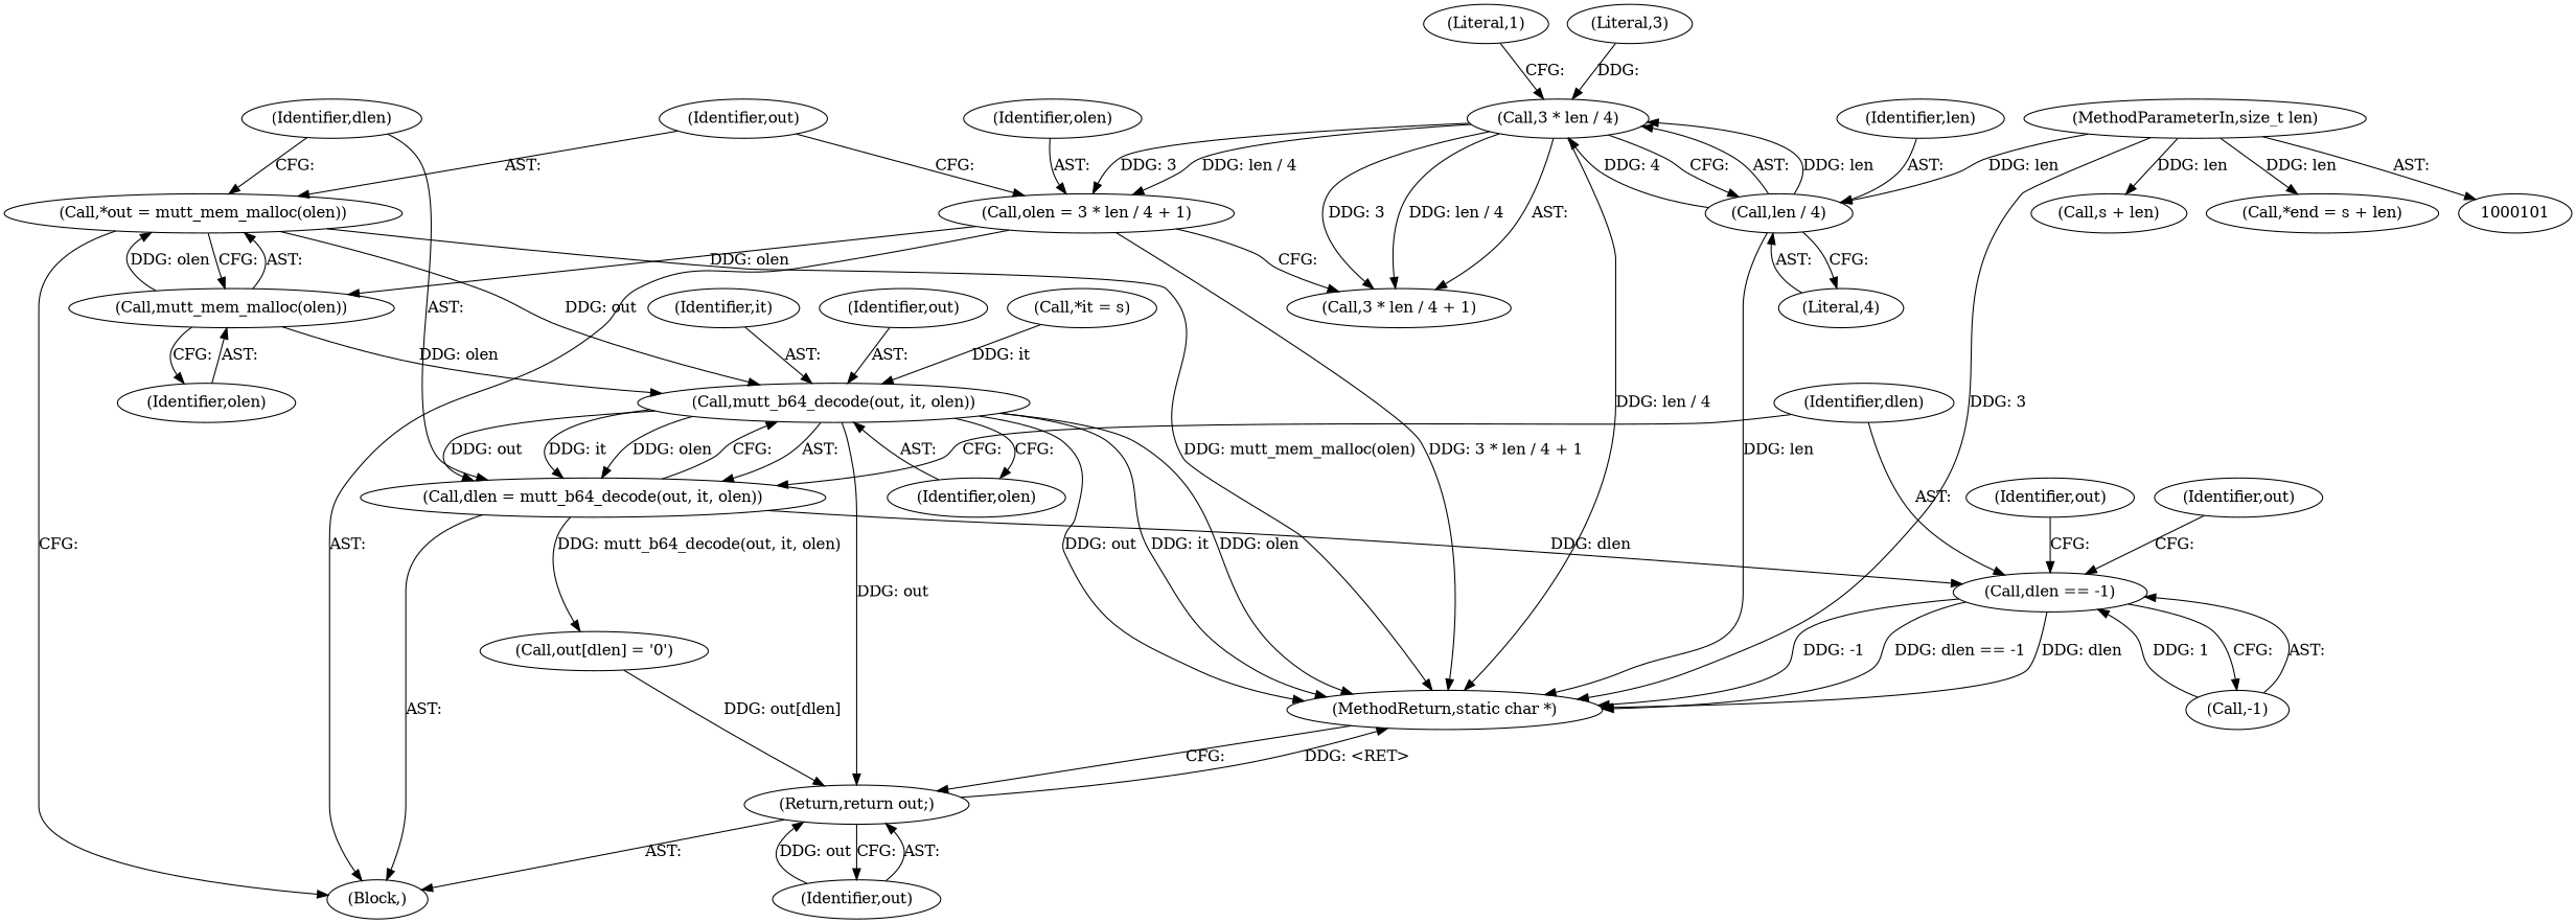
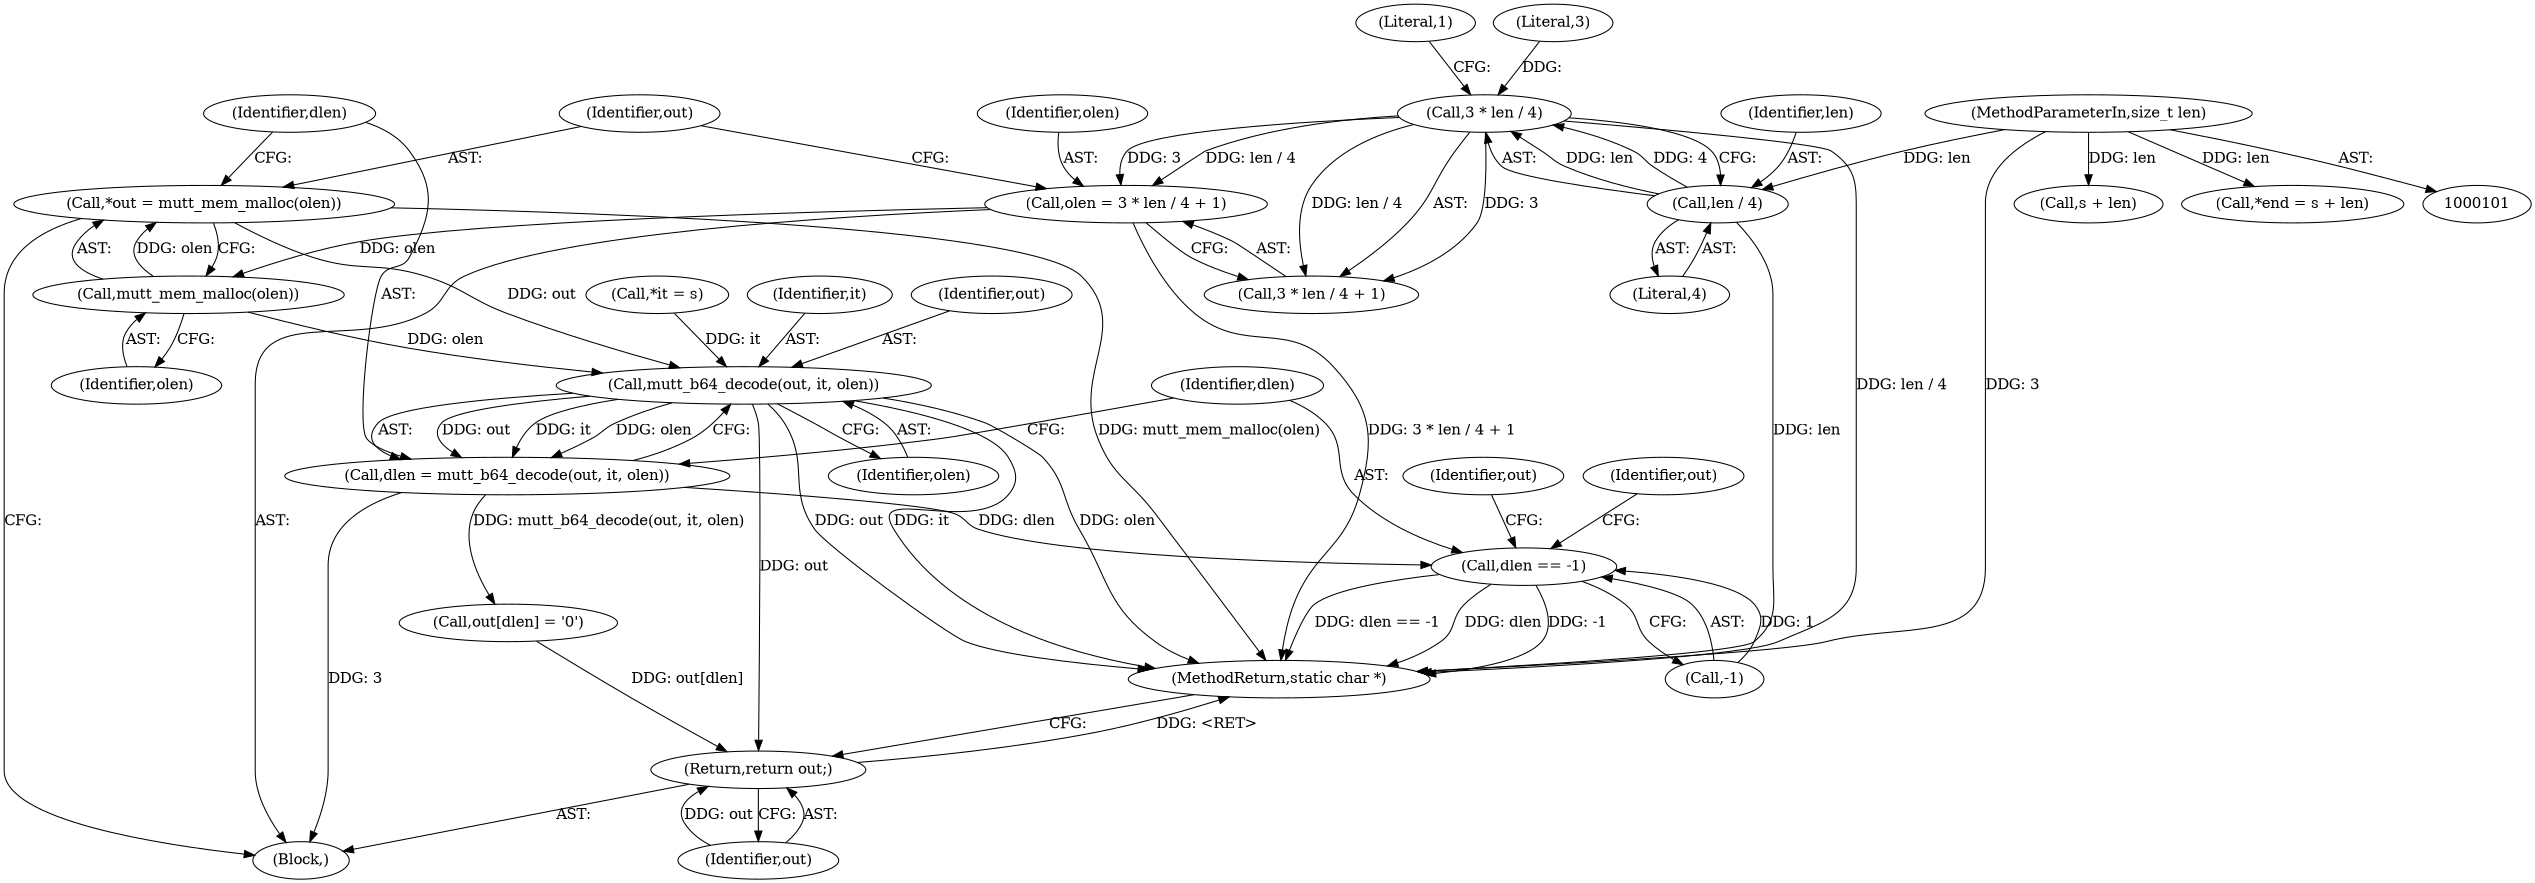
  digraph {
    n1 [label="(Call,*out = mutt_mem_malloc(olen))"]
    n2 [label="(Call,mutt_mem_malloc(olen))"]
    n3 [label="(Call,mutt_b64_decode(out, it, olen))"]
    n4 [label="(MethodReturn,static char *)"]
    n5 [label="(Block,)"]
    n6 [label="(Identifier,olen)"]
    n7 [label="(Call,dlen = mutt_b64_decode(out, it, olen))"]
    n8 [label="(Return,return out;)"]
    n9 [label="(Identifier,olen)"]
    n10 [label="(Call,olen = 3 * len / 4 + 1)"]
    n11 [label="(Call,3 * len / 4 + 1)"]
    n12 [label="(Call,3 * len / 4)"]
    n13 [label="(Call,len / 4)"]
    n14 [label="(Literal,4)"]
    n15 [label="(MethodParameterIn,size_t len)"]
    n16 [label="(Call,s + len)"]
    n17 [label="(Call,*end = s + len)"]
    1000101
    n19 [label="(Call,dlen == -1)"]
    n20 [label="(Call,out[dlen] = '\0')"]
    n21 [label="(Identifier,out)"]
    n22 [label="(Call,-1)"]
    n23 [label="(Identifier,out)"]
    n24 [label="(Identifier,olen)"]
    n25 [label="(Identifier,out)"]
    n26 [label="(Identifier,it)"]
    n27 [label="(Identifier,dlen)"]
    n28 [label="(Identifier,out)"]
    n29 [label="(Identifier,len)"]
    n30 [label="(Identifier,dlen)"]
    n31 [label="(Identifier,out)"]
    n32 [label="(Literal,1)"]
    n33 [label="(Literal,3)"]
    n34 [label="(Call,*it = s)"]
    n1 -> n2 [label="CFG: "]
    n1 -> n3 [label="DDG: out"]
    n1 -> n4 [label="DDG: mutt_mem_malloc(olen)"]
    n1 -> n5 [label="CFG: "]
    n2 -> n1 [label="AST: "]
    n2 -> n1 [label="DDG: olen"]
    n2 -> n3 [label="DDG: olen"]
    n2 -> n6 [label="CFG: "]
    n3 -> n4 [label="DDG: olen"]
    n3 -> n4 [label="DDG: it"]
    n3 -> n4 [label="DDG: out"]
    n3 -> n7 [label="AST: "]
    n3 -> n7 [label="DDG: out"]
    n3 -> n7 [label="DDG: it"]
    n3 -> n7 [label="DDG: olen"]
    n3 -> n8 [label="DDG: out"]
    n3 -> n9 [label="CFG: "]
    n4 -> n8 [label="CFG: "]
    n6 -> n2 [label="AST: "]
    n7 -> n3 [label="CFG: "]
-   n7 -> n5 [label="AST: "]
+   n7 -> n5 [label="DDG: 3"]
    n7 -> n19 [label="DDG: dlen"]
    n7 -> n20 [label="DDG: mutt_b64_decode(out, it, olen)"]
    n8 -> n4 [label="DDG: <RET>"]
    n8 -> n5 [label="AST: "]
    n8 -> n21 [label="CFG: "]
    n9 -> n3 [label="AST: "]
    n10 -> n2 [label="DDG: olen"]
    n10 -> n4 [label="DDG: 3 * len / 4 + 1"]
    n10 -> n5 [label="AST: "]
    n10 -> n11 [label="CFG: "]
+   n11 -> n10 [label="AST: "]
    n12 -> n4 [label="DDG: len / 4"]
    n12 -> n10 [label="DDG: 3"]
    n12 -> n10 [label="DDG: len / 4"]
    n12 -> n11 [label="AST: "]
    n12 -> n11 [label="DDG: 3"]
    n12 -> n11 [label="DDG: len / 4"]
    n12 -> n13 [label="CFG: "]
    n13 -> n4 [label="DDG: len"]
    n13 -> n12 [label="AST: "]
    n13 -> n12 [label="DDG: len"]
    n13 -> n12 [label="DDG: 4"]
-   n13 -> n14 [label="CFG: "]
+   n13 -> n14 [label="AST: "]
    n14 -> n13 [label="AST: "]
    n15 -> n4 [label="DDG: 3"]
    n15 -> n13 [label="DDG: len"]
    n15 -> n16 [label="DDG: len"]
    n15 -> n17 [label="DDG: len"]
    n15 -> 1000101 [label="AST: "]
    n19 -> n4 [label="DDG: dlen == -1"]
    n19 -> n4 [label="DDG: dlen"]
    n19 -> n4 [label="DDG: -1"]
    n19 -> n22 [label="CFG: "]
    n20 -> n8 [label="DDG: out[dlen]"]
    n21 -> n8 [label="AST: "]
    n21 -> n8 [label="DDG: out"]
    n22 -> n19 [label="AST: "]
    n22 -> n19 [label="DDG: 1"]
    n23 -> n19 [label="CFG: "]
    n24 -> n10 [label="AST: "]
    n25 -> n19 [label="CFG: "]
    n26 -> n3 [label="AST: "]
    n27 -> n1 [label="CFG: "]
    n27 -> n7 [label="AST: "]
    n28 -> n1 [label="AST: "]
    n28 -> n10 [label="CFG: "]
    n29 -> n13 [label="AST: "]
    n30 -> n7 [label="CFG: "]
    n30 -> n19 [label="AST: "]
    n31 -> n3 [label="AST: "]
    n32 -> n12 [label="CFG: "]
    n33 -> n12 [label="DDG: "]
    n34 -> n3 [label="DDG: it"]
  }
